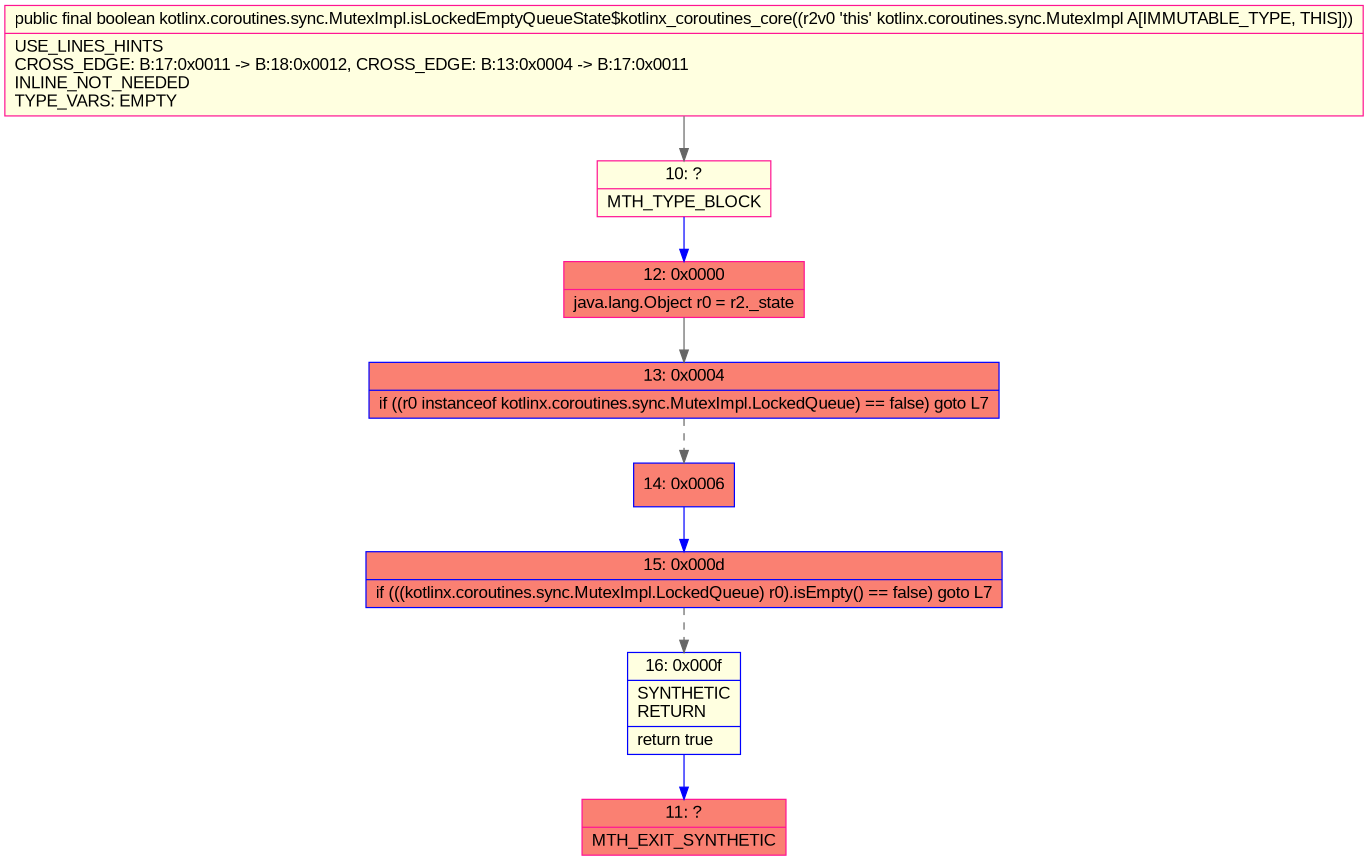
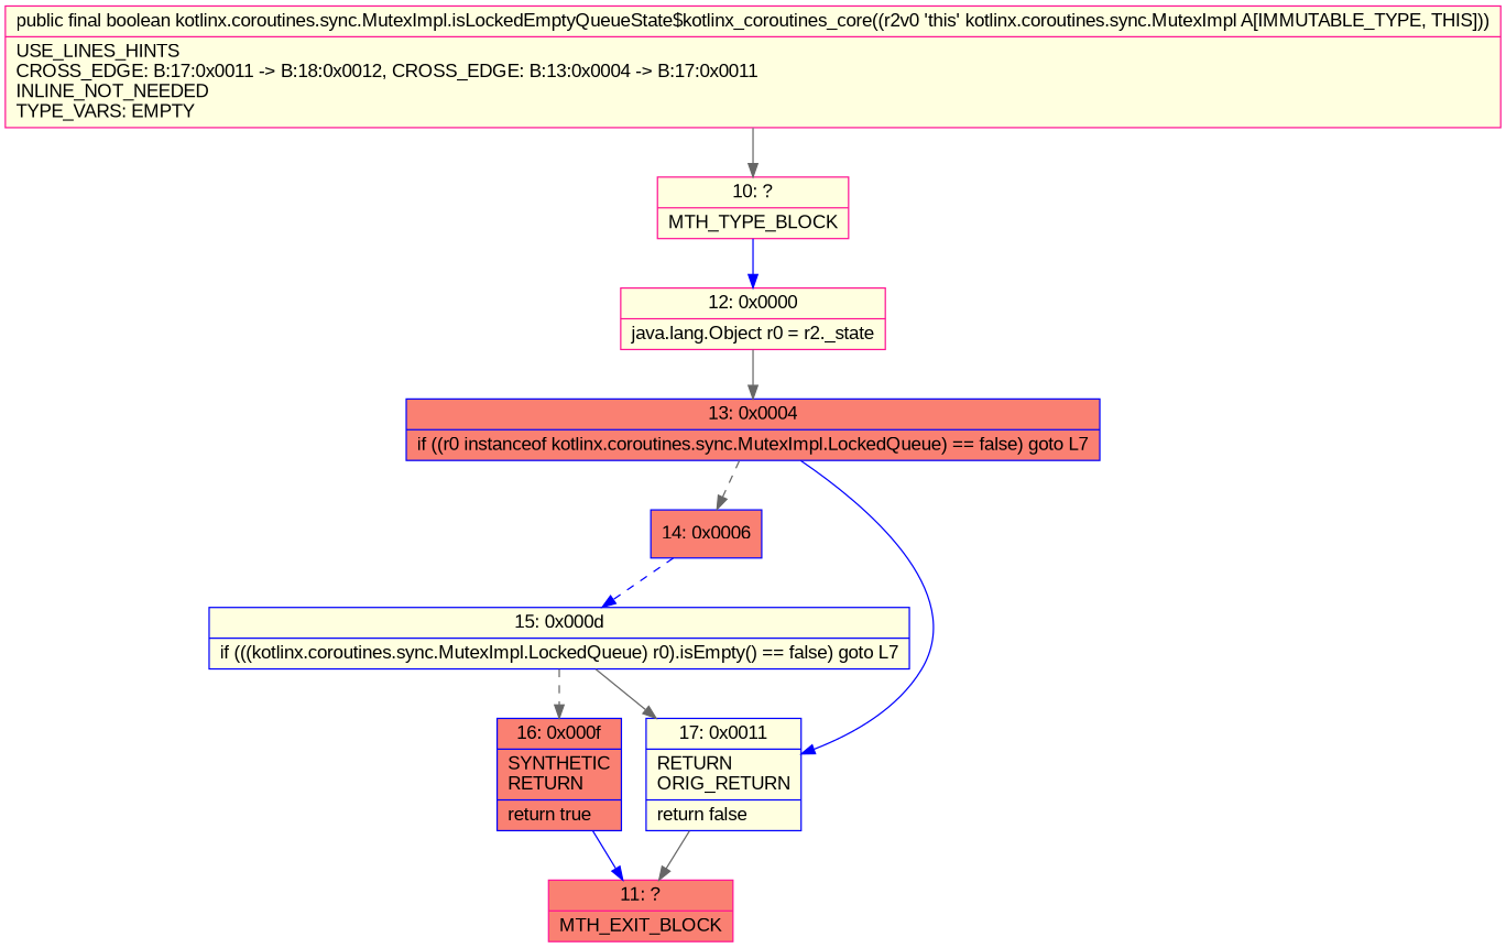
  digraph {
    fontname="Liberation Sans"
    node [color=blue fillcolor=lightyellow fontname="Liberation Sans" shape=record style=filled]
    edge [color=gray40 fontname="Liberation Sans"]
    n1 [color=deeppink label="{10\:\ ?|MTH_TYPE_BLOCK\l}"]
-   n2 [color=deeppink fillcolor=salmon label="{12\:\ 0x0000|java.lang.Object r0 = r2._state\l}"]
+   n2 [color=deeppink label="{12\:\ 0x0000|java.lang.Object r0 = r2._state\l}"]
    n3 [fillcolor=salmon label="{13\:\ 0x0004|if ((r0 instanceof kotlinx.coroutines.sync.MutexImpl.LockedQueue) == false) goto L7\l}"]
    n4 [fillcolor=salmon label="{14\:\ 0x0006}"]
-   n6 [fillcolor=salmon label="{15\:\ 0x000d|if (((kotlinx.coroutines.sync.MutexImpl.LockedQueue) r0).isEmpty() == false) goto L7\l}"]
-   n7 [color=deeppink fillcolor=salmon label="{11\:\ ?|MTH_EXIT_SYNTHETIC\l}"]
-   n8 [label="{16\:\ 0x000f|SYNTHETIC\lRETURN\l|return true\l}"]
+   n5 [label="{17\:\ 0x0011|RETURN\lORIG_RETURN\l|return false\l}"]
+   n6 [label="{15\:\ 0x000d|if (((kotlinx.coroutines.sync.MutexImpl.LockedQueue) r0).isEmpty() == false) goto L7\l}"]
+   n7 [color=deeppink fillcolor=salmon label="{11\:\ ?|MTH_EXIT_BLOCK\l}"]
+   n8 [fillcolor=salmon label="{16\:\ 0x000f|SYNTHETIC\lRETURN\l|return true\l}"]
    n9 [color=deeppink label="{public final boolean kotlinx.coroutines.sync.MutexImpl.isLockedEmptyQueueState$kotlinx_coroutines_core((r2v0 'this' kotlinx.coroutines.sync.MutexImpl A[IMMUTABLE_TYPE, THIS]))  | USE_LINES_HINTS\lCROSS_EDGE: B:17:0x0011 \-\> B:18:0x0012, CROSS_EDGE: B:13:0x0004 \-\> B:17:0x0011\lINLINE_NOT_NEEDED\lTYPE_VARS: EMPTY\l}"]
    n1 -> n2 [color=blue]
    n2 -> n3
    n3 -> n4 [style=dashed]
-   n4 -> n6 [color=blue]
+   n3 -> n5 [color=blue]
+   n4 -> n6 [color=blue style=dashed]
+   n5 -> n7
+   n6 -> n5
    n6 -> n8 [style=dashed]
    n8 -> n7 [color=blue]
    n9 -> n1
  }
